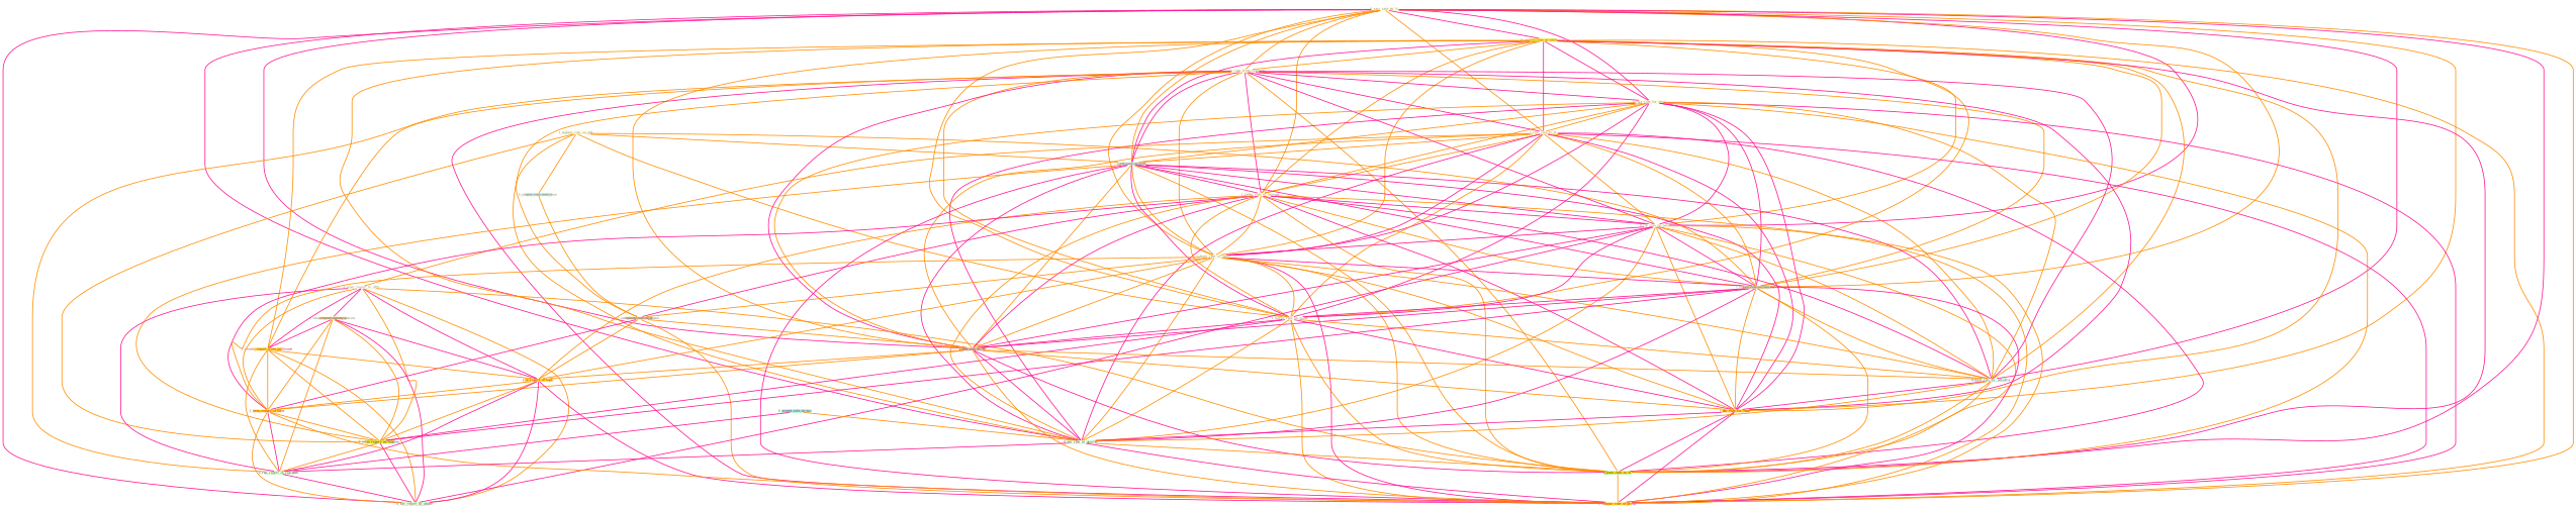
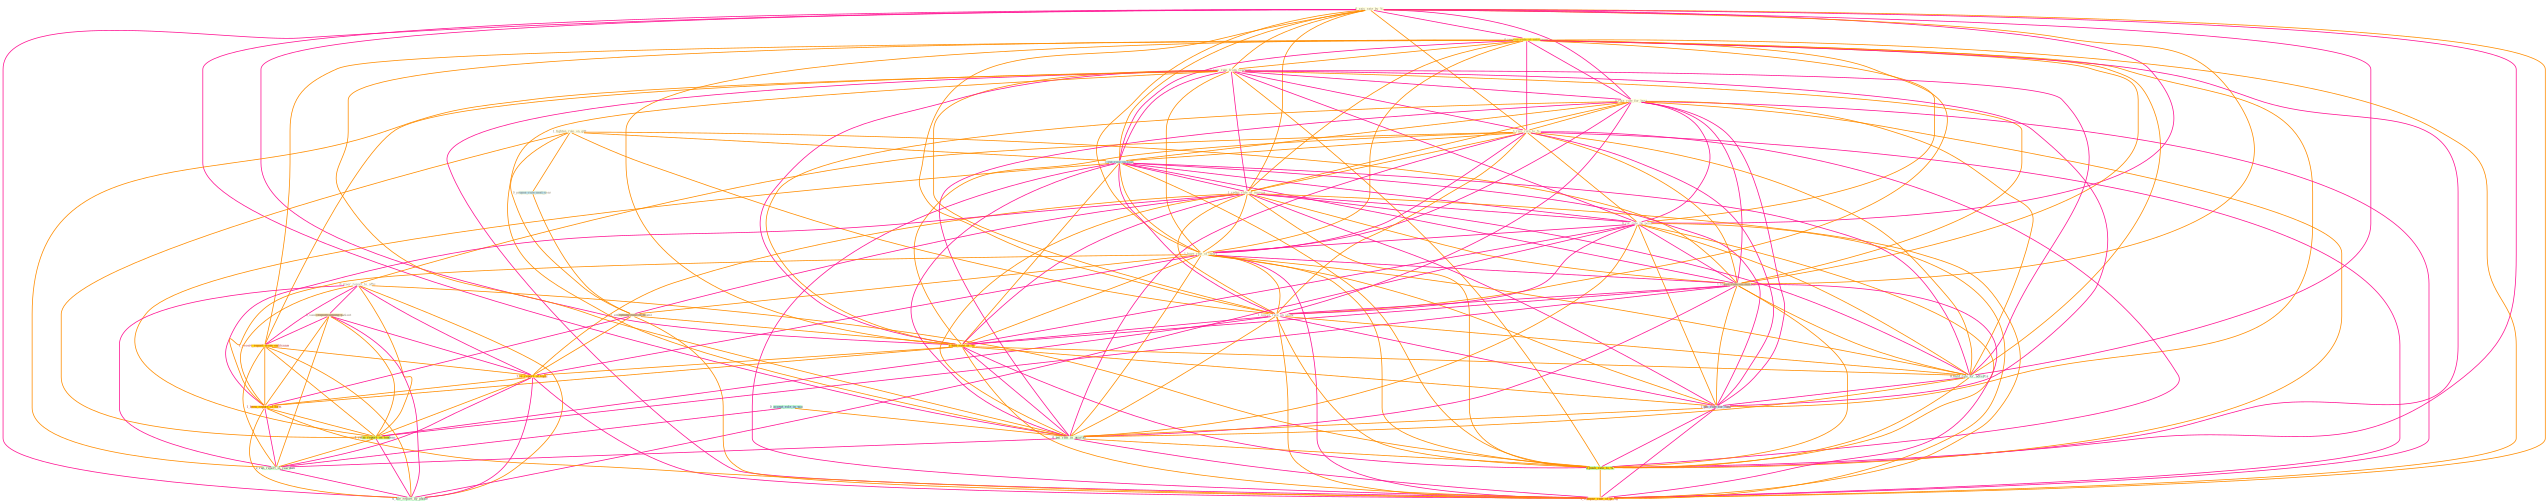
  graph {
    node [color="#ffffe0" fillcolor=lightyellow fixedsize=true fontcolor="#8b7d6b" fontsize=4 shape=polygon style=filled]
    edge [color=darkorange w=1]
    "0_rais_rate_by_% " [height=.06 width=.5]
    "1_tighten_rule_on_gift " [height=.06 width=.5]
    "0_improv_rate_at_entitynam " [fillcolor=gold height=.06 width=.5]
    "0_rais_rate_from_yearnum " [height=.06 width=.5]
    "0_rais_rate_for_busi " [height=.06 width=.5]
    "0_rais_rate_to_% " [height=.06 width=.5]
    "1_cut_rate_on_loan " [fillcolor=lightblue height=.06 width=.5]
    "0_steer_report_to_offic " [fillcolor=white height=.06 width=.5]
    "1_reduc_rate_of_increas " [height=.06 width=.5]
    "0_propos_rule_next_year " [fillcolor=lightblue height=.06 width=.5]
    "0_cut_rate_by_point " [fillcolor=white height=.06 width=.5]
    "1_have_rate_of_injuri " [height=.06 width=.5]
    "1_entitynam_rule_of_thumb " [fillcolor=tan height=.06 width=.5]
    "1_lower_rate_on_number " [fillcolor=tan height=.06 width=.5]
    "0_seen_report_among_patient " [fillcolor=tan height=.06 width=.5]
    "1_lower_rate_on_stock " [fillcolor=white height=.06 width=.5]
-   "1_had_rate_of_% " [color="#fff0f5" fillcolor=tan fontcolor="#b22222" height=.06 width=.5]
+   "1_had_rate_of_% " [color="#fff0f5" fillcolor=gold fontcolor="#b22222" height=.06 width=.5]
    "1_receiv_report_from_entitynam " [color="#fff0f5" fillcolor=gold fontcolor="#b22222" height=.06 width=.5]
    "1_is_report_of_topic " [color="#fff0f5" fillcolor=gold fontcolor="#b22222" height=.06 width=.5]
    "1_been_report_of_firm " [color="#fff0f5" fillcolor=gold fontcolor="#b22222" height=.06 width=.5]
-   "1_pai_rate_for_fund " [color="#fff0f5" fillcolor=gold fontcolor="#b22222" height=.06 width=.5]
+   "1_pai_rate_for_fund " [color="#fff0f5" fillcolor=lightblue fontcolor="#b22222" height=.06 width=.5]
    "1_compar_rate_of_group " [color="#fff0f5" fillcolor=gold fontcolor="#b22222" height=.06 width=.5]
    "0_hold_rate_for_advertis " [color="#BDFCC9" fillcolor=white fontcolor="#2f4f4f" height=.06 width=.5]
    "0_pai_rate_in_quarter " [color="#BDFCC9" fontcolor="#2f4f4f" height=.06 width=.5]
    "0_push_rate_to_% " [color="#BDFCC9" fillcolor=gold fontcolor="#2f4f4f" height=.06 width=.5]
    "0_file_report_by_phone " [color="#BDFCC9" fontcolor="#2f4f4f" height=.06 width=.5]
    "1_relai_report_on_tendenc " [color="#BDFCC9" fillcolor=gold fontcolor="#2f4f4f" height=.06 width=.5]
    "0_ran_report_in_yearnum " [color="#BDFCC9" fontcolor="#2f4f4f" height=.06 width=.5]
    "0_accept_role_in_wai " [color="#BDFCC9" fillcolor=lightblue fontcolor="#2f4f4f" height=.06 width=.5]
    subgraph sub_1 {
      "0_rais_rate_by_% "
      "1_tighten_rule_on_gift "
      "0_improv_rate_at_entitynam "
      "0_rais_rate_from_yearnum "
      "0_rais_rate_for_busi "
      "0_rais_rate_to_% "
      "1_cut_rate_on_loan "
      "0_steer_report_to_offic "
      "1_reduc_rate_of_increas "
      "0_propos_rule_next_year "
      "0_cut_rate_by_point "
      "1_have_rate_of_injuri "
      "1_entitynam_rule_of_thumb "
      "1_lower_rate_on_number "
      "0_seen_report_among_patient "
      "1_lower_rate_on_stock "
    }
    subgraph sub_2 {
      "1_had_rate_of_% "
      "1_receiv_report_from_entitynam "
      "1_is_report_of_topic "
      "1_been_report_of_firm "
      "1_pai_rate_for_fund "
      "1_compar_rate_of_group "
    }
    "0_rais_rate_by_% " -- "0_improv_rate_at_entitynam " [color=deeppink]
    "0_rais_rate_by_% " -- "0_rais_rate_from_yearnum " [w=2]
    "0_rais_rate_by_% " -- "0_rais_rate_for_busi " [color=deeppink w=2]
    "0_rais_rate_by_% " -- "0_rais_rate_to_% " [w=3]
    "0_rais_rate_by_% " -- "1_cut_rate_on_loan "
    "0_rais_rate_by_% " -- "1_reduc_rate_of_increas "
    "0_rais_rate_by_% " -- "0_cut_rate_by_point " [color=deeppink w=2]
    "0_rais_rate_by_% " -- "1_have_rate_of_injuri "
    "0_rais_rate_by_% " -- "1_lower_rate_on_number "
    "0_rais_rate_by_% " -- "1_lower_rate_on_stock "
    "0_rais_rate_by_% " -- "1_had_rate_of_% " [color=deeppink w=2]
-   "0_rais_rate_by_% " -- "1_pai_rate_for_fund "
    "0_rais_rate_by_% " -- "1_compar_rate_of_group "
    "0_rais_rate_by_% " -- "0_hold_rate_for_advertis " [color=deeppink]
    "0_rais_rate_by_% " -- "0_pai_rate_in_quarter " [color=deeppink]
    "0_rais_rate_by_% " -- "0_push_rate_to_% " [color=deeppink w=2]
    "0_rais_rate_by_% " -- "0_file_report_by_phone " [color=deeppink]
    "1_tighten_rule_on_gift " -- "1_cut_rate_on_loan "
    "1_tighten_rule_on_gift " -- "0_propos_rule_next_year "
    "1_tighten_rule_on_gift " -- "1_entitynam_rule_of_thumb "
    "1_tighten_rule_on_gift " -- "1_lower_rate_on_number "
    "1_tighten_rule_on_gift " -- "1_lower_rate_on_stock "
    "1_tighten_rule_on_gift " -- "1_relai_report_on_tendenc "
    "0_improv_rate_at_entitynam " -- "0_rais_rate_from_yearnum "
    "0_improv_rate_at_entitynam " -- "0_rais_rate_for_busi " [color=deeppink]
    "0_improv_rate_at_entitynam " -- "0_rais_rate_to_% " [color=deeppink]
    "0_improv_rate_at_entitynam " -- "1_cut_rate_on_loan " [color=deeppink]
    "0_improv_rate_at_entitynam " -- "1_reduc_rate_of_increas "
    "0_improv_rate_at_entitynam " -- "0_cut_rate_by_point "
    "0_improv_rate_at_entitynam " -- "1_have_rate_of_injuri "
    "0_improv_rate_at_entitynam " -- "1_lower_rate_on_number "
    "0_improv_rate_at_entitynam " -- "1_lower_rate_on_stock "
    "0_improv_rate_at_entitynam " -- "1_had_rate_of_% "
    "0_improv_rate_at_entitynam " -- "1_receiv_report_from_entitynam "
    "0_improv_rate_at_entitynam " -- "1_pai_rate_for_fund "
    "0_improv_rate_at_entitynam " -- "1_compar_rate_of_group "
    "0_improv_rate_at_entitynam " -- "0_hold_rate_for_advertis "
    "0_improv_rate_at_entitynam " -- "0_pai_rate_in_quarter "
    "0_improv_rate_at_entitynam " -- "0_push_rate_to_% " [color=deeppink]
    "0_rais_rate_from_yearnum " -- "0_rais_rate_for_busi " [color=deeppink w=2]
    "0_rais_rate_from_yearnum " -- "0_rais_rate_to_% " [color=deeppink w=2]
    "0_rais_rate_from_yearnum " -- "1_cut_rate_on_loan " [color=deeppink]
    "0_rais_rate_from_yearnum " -- "1_reduc_rate_of_increas " [color=deeppink]
    "0_rais_rate_from_yearnum " -- "0_cut_rate_by_point " [color=deeppink]
    "0_rais_rate_from_yearnum " -- "1_have_rate_of_injuri "
    "0_rais_rate_from_yearnum " -- "1_lower_rate_on_number "
    "0_rais_rate_from_yearnum " -- "1_lower_rate_on_stock "
    "0_rais_rate_from_yearnum " -- "1_had_rate_of_% " [color=deeppink]
    "0_rais_rate_from_yearnum " -- "1_receiv_report_from_entitynam "
    "0_rais_rate_from_yearnum " -- "1_pai_rate_for_fund " [color=deeppink]
    "0_rais_rate_from_yearnum " -- "1_compar_rate_of_group " [color=deeppink]
    "0_rais_rate_from_yearnum " -- "0_hold_rate_for_advertis " [color=deeppink]
    "0_rais_rate_from_yearnum " -- "0_pai_rate_in_quarter "
    "0_rais_rate_from_yearnum " -- "0_push_rate_to_% "
    "0_rais_rate_from_yearnum " -- "0_ran_report_in_yearnum "
    "0_rais_rate_for_busi " -- "0_rais_rate_to_% " [w=2]
    "0_rais_rate_for_busi " -- "1_cut_rate_on_loan "
    "0_rais_rate_for_busi " -- "1_reduc_rate_of_increas "
    "0_rais_rate_for_busi " -- "0_cut_rate_by_point " [color=deeppink]
    "0_rais_rate_for_busi " -- "1_have_rate_of_injuri " [color=deeppink]
    "0_rais_rate_for_busi " -- "1_lower_rate_on_number " [color=deeppink]
    "0_rais_rate_for_busi " -- "1_lower_rate_on_stock " [color=deeppink]
    "0_rais_rate_for_busi " -- "1_had_rate_of_% "
    "0_rais_rate_for_busi " -- "1_pai_rate_for_fund " [color=deeppink w=2]
    "0_rais_rate_for_busi " -- "1_compar_rate_of_group " [color=deeppink]
    "0_rais_rate_for_busi " -- "0_hold_rate_for_advertis " [w=2]
    "0_rais_rate_for_busi " -- "0_pai_rate_in_quarter " [color=deeppink]
    "0_rais_rate_for_busi " -- "0_push_rate_to_% "
    "0_rais_rate_to_% " -- "1_cut_rate_on_loan "
    "0_rais_rate_to_% " -- "0_steer_report_to_offic "
    "0_rais_rate_to_% " -- "1_reduc_rate_of_increas "
    "0_rais_rate_to_% " -- "0_cut_rate_by_point "
    "0_rais_rate_to_% " -- "1_have_rate_of_injuri " [color=deeppink]
    "0_rais_rate_to_% " -- "1_lower_rate_on_number "
    "0_rais_rate_to_% " -- "1_lower_rate_on_stock "
    "0_rais_rate_to_% " -- "1_had_rate_of_% " [w=2]
    "0_rais_rate_to_% " -- "1_pai_rate_for_fund " [color=deeppink]
    "0_rais_rate_to_% " -- "1_compar_rate_of_group " [color=deeppink]
    "0_rais_rate_to_% " -- "0_hold_rate_for_advertis "
    "0_rais_rate_to_% " -- "0_pai_rate_in_quarter " [color=deeppink]
    "0_rais_rate_to_% " -- "0_push_rate_to_% " [color=deeppink w=3]
    "1_cut_rate_on_loan " -- "1_reduc_rate_of_increas " [color=deeppink]
    "1_cut_rate_on_loan " -- "0_cut_rate_by_point " [color=deeppink w=2]
    "1_cut_rate_on_loan " -- "1_have_rate_of_injuri "
    "1_cut_rate_on_loan " -- "1_lower_rate_on_number " [color=deeppink w=2]
    "1_cut_rate_on_loan " -- "1_lower_rate_on_stock " [color=deeppink w=2]
    "1_cut_rate_on_loan " -- "1_had_rate_of_% "
    "1_cut_rate_on_loan " -- "1_pai_rate_for_fund " [color=deeppink]
    "1_cut_rate_on_loan " -- "1_compar_rate_of_group " [color=deeppink]
    "1_cut_rate_on_loan " -- "0_hold_rate_for_advertis " [color=deeppink]
    "1_cut_rate_on_loan " -- "0_pai_rate_in_quarter " [color=deeppink]
    "1_cut_rate_on_loan " -- "0_push_rate_to_% "
    "1_cut_rate_on_loan " -- "1_relai_report_on_tendenc "
    "0_steer_report_to_offic " -- "0_seen_report_among_patient " [color=deeppink]
    "0_steer_report_to_offic " -- "1_receiv_report_from_entitynam " [color=deeppink]
    "0_steer_report_to_offic " -- "1_is_report_of_topic " [color=deeppink]
    "0_steer_report_to_offic " -- "1_been_report_of_firm "
    "0_steer_report_to_offic " -- "0_push_rate_to_% "
    "0_steer_report_to_offic " -- "0_file_report_by_phone "
    "0_steer_report_to_offic " -- "1_relai_report_on_tendenc "
    "0_steer_report_to_offic " -- "0_ran_report_in_yearnum " [color=deeppink]
    "1_reduc_rate_of_increas " -- "0_cut_rate_by_point " [color=deeppink]
    "1_reduc_rate_of_increas " -- "1_have_rate_of_injuri " [w=2]
    "1_reduc_rate_of_increas " -- "1_entitynam_rule_of_thumb " [color=deeppink]
    "1_reduc_rate_of_increas " -- "1_lower_rate_on_number "
    "1_reduc_rate_of_increas " -- "1_lower_rate_on_stock "
    "1_reduc_rate_of_increas " -- "1_had_rate_of_% " [color=deeppink w=2]
    "1_reduc_rate_of_increas " -- "1_is_report_of_topic "
    "1_reduc_rate_of_increas " -- "1_been_report_of_firm " [color=deeppink]
    "1_reduc_rate_of_increas " -- "1_pai_rate_for_fund " [color=deeppink]
    "1_reduc_rate_of_increas " -- "1_compar_rate_of_group " [w=2]
    "1_reduc_rate_of_increas " -- "0_hold_rate_for_advertis " [color=deeppink]
    "1_reduc_rate_of_increas " -- "0_pai_rate_in_quarter "
    "1_reduc_rate_of_increas " -- "0_push_rate_to_% "
    "0_propos_rule_next_year " -- "1_entitynam_rule_of_thumb "
    "0_cut_rate_by_point " -- "1_have_rate_of_injuri " [color=deeppink]
    "0_cut_rate_by_point " -- "1_lower_rate_on_number " [color=deeppink]
    "0_cut_rate_by_point " -- "1_lower_rate_on_stock " [color=deeppink]
    "0_cut_rate_by_point " -- "1_had_rate_of_% " [color=deeppink]
    "0_cut_rate_by_point " -- "1_pai_rate_for_fund "
    "0_cut_rate_by_point " -- "1_compar_rate_of_group "
    "0_cut_rate_by_point " -- "0_hold_rate_for_advertis "
    "0_cut_rate_by_point " -- "0_pai_rate_in_quarter "
    "0_cut_rate_by_point " -- "0_push_rate_to_% "
    "0_cut_rate_by_point " -- "0_file_report_by_phone " [color=deeppink]
    "1_have_rate_of_injuri " -- "1_entitynam_rule_of_thumb "
    "1_have_rate_of_injuri " -- "1_lower_rate_on_number " [color=deeppink]
    "1_have_rate_of_injuri " -- "1_lower_rate_on_stock "
    "1_have_rate_of_injuri " -- "1_had_rate_of_% " [w=2]
-   "1_have_rate_of_injuri " -- "1_is_report_of_topic "
+   "1_have_rate_of_injuri " -- "1_is_report_of_topic " [color=deeppink]
    "1_have_rate_of_injuri " -- "1_been_report_of_firm "
    "1_have_rate_of_injuri " -- "1_pai_rate_for_fund "
    "1_have_rate_of_injuri " -- "1_compar_rate_of_group " [color=deeppink w=2]
    "1_have_rate_of_injuri " -- "0_hold_rate_for_advertis "
    "1_have_rate_of_injuri " -- "0_pai_rate_in_quarter "
    "1_have_rate_of_injuri " -- "0_push_rate_to_% "
    "1_entitynam_rule_of_thumb " -- "1_had_rate_of_% "
    "1_entitynam_rule_of_thumb " -- "1_is_report_of_topic "
    "1_entitynam_rule_of_thumb " -- "1_been_report_of_firm " [color=deeppink]
    "1_entitynam_rule_of_thumb " -- "1_compar_rate_of_group "
    "1_lower_rate_on_number " -- "1_lower_rate_on_stock " [color=deeppink w=3]
    "1_lower_rate_on_number " -- "1_had_rate_of_% " [color=deeppink]
    "1_lower_rate_on_number " -- "1_pai_rate_for_fund "
    "1_lower_rate_on_number " -- "1_compar_rate_of_group " [color=deeppink]
    "1_lower_rate_on_number " -- "0_hold_rate_for_advertis "
    "1_lower_rate_on_number " -- "0_pai_rate_in_quarter " [color=deeppink]
    "1_lower_rate_on_number " -- "0_push_rate_to_% "
    "1_lower_rate_on_number " -- "1_relai_report_on_tendenc " [color=deeppink]
    "0_seen_report_among_patient " -- "1_receiv_report_from_entitynam " [color=deeppink]
    "0_seen_report_among_patient " -- "1_is_report_of_topic " [color=deeppink]
    "0_seen_report_among_patient " -- "1_been_report_of_firm "
    "0_seen_report_among_patient " -- "0_file_report_by_phone " [color=deeppink]
    "0_seen_report_among_patient " -- "1_relai_report_on_tendenc "
    "0_seen_report_among_patient " -- "0_ran_report_in_yearnum "
    "1_lower_rate_on_stock " -- "1_had_rate_of_% " [color=deeppink]
    "1_lower_rate_on_stock " -- "1_pai_rate_for_fund " [color=deeppink]
    "1_lower_rate_on_stock " -- "1_compar_rate_of_group "
    "1_lower_rate_on_stock " -- "0_hold_rate_for_advertis "
    "1_lower_rate_on_stock " -- "0_pai_rate_in_quarter "
    "1_lower_rate_on_stock " -- "0_push_rate_to_% "
    "1_lower_rate_on_stock " -- "1_relai_report_on_tendenc " [color=deeppink]
    "1_had_rate_of_% " -- "1_is_report_of_topic "
    "1_had_rate_of_% " -- "1_been_report_of_firm "
    "1_had_rate_of_% " -- "1_pai_rate_for_fund "
    "1_had_rate_of_% " -- "1_compar_rate_of_group " [w=2]
    "1_had_rate_of_% " -- "0_hold_rate_for_advertis "
    "1_had_rate_of_% " -- "0_pai_rate_in_quarter " [color=deeppink]
    "1_had_rate_of_% " -- "0_push_rate_to_% " [color=deeppink w=2]
    "1_receiv_report_from_entitynam " -- "1_is_report_of_topic "
    "1_receiv_report_from_entitynam " -- "1_been_report_of_firm "
    "1_receiv_report_from_entitynam " -- "0_file_report_by_phone "
    "1_receiv_report_from_entitynam " -- "1_relai_report_on_tendenc "
    "1_receiv_report_from_entitynam " -- "0_ran_report_in_yearnum "
    "1_is_report_of_topic " -- "1_been_report_of_firm " [w=2]
    "1_is_report_of_topic " -- "1_compar_rate_of_group " [color=deeppink]
    "1_is_report_of_topic " -- "0_file_report_by_phone " [color=deeppink]
    "1_is_report_of_topic " -- "1_relai_report_on_tendenc "
    "1_is_report_of_topic " -- "0_ran_report_in_yearnum " [color=deeppink]
    "1_been_report_of_firm " -- "1_compar_rate_of_group "
    "1_been_report_of_firm " -- "0_file_report_by_phone "
    "1_been_report_of_firm " -- "1_relai_report_on_tendenc "
    "1_been_report_of_firm " -- "0_ran_report_in_yearnum " [color=deeppink]
    "1_pai_rate_for_fund " -- "1_compar_rate_of_group " [color=deeppink]
-   "1_pai_rate_for_fund " -- "0_pai_rate_in_quarter " [color=deeppink w=2]
+   "1_pai_rate_for_fund " -- "0_pai_rate_in_quarter " [w=2]
    "1_pai_rate_for_fund " -- "0_push_rate_to_% " [color=deeppink]
    "0_hold_rate_for_advertis " -- "1_pai_rate_for_fund " [color=deeppink w=2]
-   "0_hold_rate_for_advertis " -- "1_compar_rate_of_group "
    "0_hold_rate_for_advertis " -- "0_pai_rate_in_quarter "
    "0_hold_rate_for_advertis " -- "0_push_rate_to_% "
    "0_pai_rate_in_quarter " -- "1_compar_rate_of_group " [color=deeppink]
    "0_pai_rate_in_quarter " -- "0_push_rate_to_% "
    "0_pai_rate_in_quarter " -- "0_ran_report_in_yearnum " [color=deeppink]
    "0_push_rate_to_% " -- "1_compar_rate_of_group "
    "1_relai_report_on_tendenc " -- "0_file_report_by_phone " [color=deeppink]
    "1_relai_report_on_tendenc " -- "0_ran_report_in_yearnum "
    "0_ran_report_in_yearnum " -- "0_file_report_by_phone " [color=deeppink]
    "0_accept_role_in_wai " -- "0_pai_rate_in_quarter "
    "0_accept_role_in_wai " -- "0_ran_report_in_yearnum " [color=deeppink]
  }
